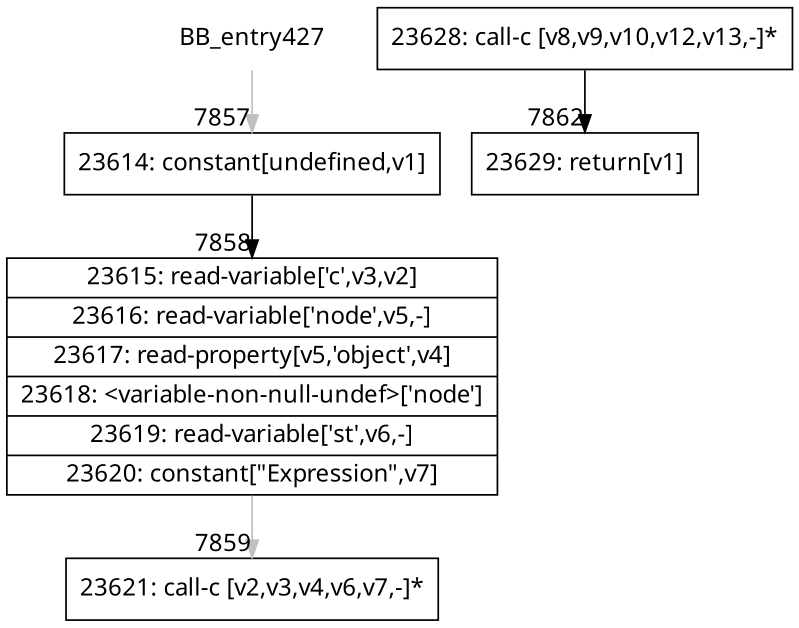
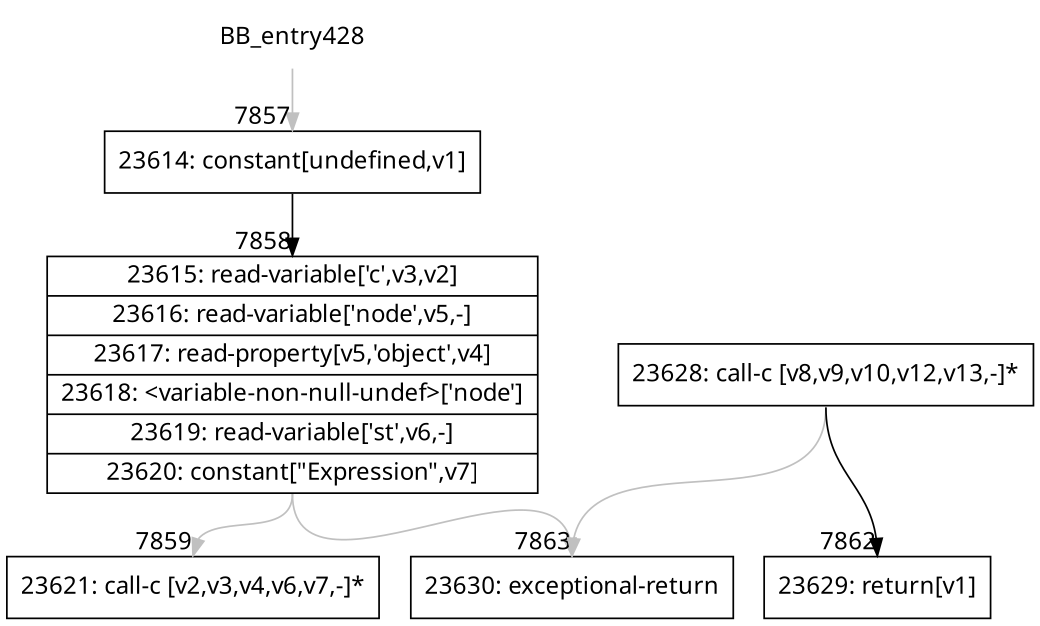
  digraph {
    fontname="Noto Sans"
    rankdir=TD
    node [fontname="Noto Sans" shape=record]
    edge [color=gray fontname="Noto Sans" headport=n tailport=s]
-   BB_entry427 [shape=none]
+   BB_entry427 [shape=none label=BB_entry428]
    n2 [label="{23614: constant[undefined,v1]}"]
    n3 [label="{23615: read-variable['c',v3,v2]|23616: read-variable['node',v5,-]|23617: read-property[v5,'object',v4]|23618: \<variable-non-null-undef\>['node']|23619: read-variable['st',v6,-]|23620: constant[\"Expression\",v7]}"]
    n4 [label="{23621: call-c [v2,v3,v4,v6,v7,-]*}"]
+   n5 [label="{23630: exceptional-return}"]
    n6 [label="{23628: call-c [v8,v9,v10,v12,v13,-]*}"]
    n7 [label="{23629: return[v1]}"]
    BB_entry427 -> n2 [headlabel="    7857"]
    n2 -> n3 [headlabel="      7858" color=""]
    n3 -> n4 [headlabel="      7859"]
+   n3 -> n5 [headlabel="      7863"]
+   n6 -> n5
    n6 -> n7 [headlabel="      7862" color=""]
  }
